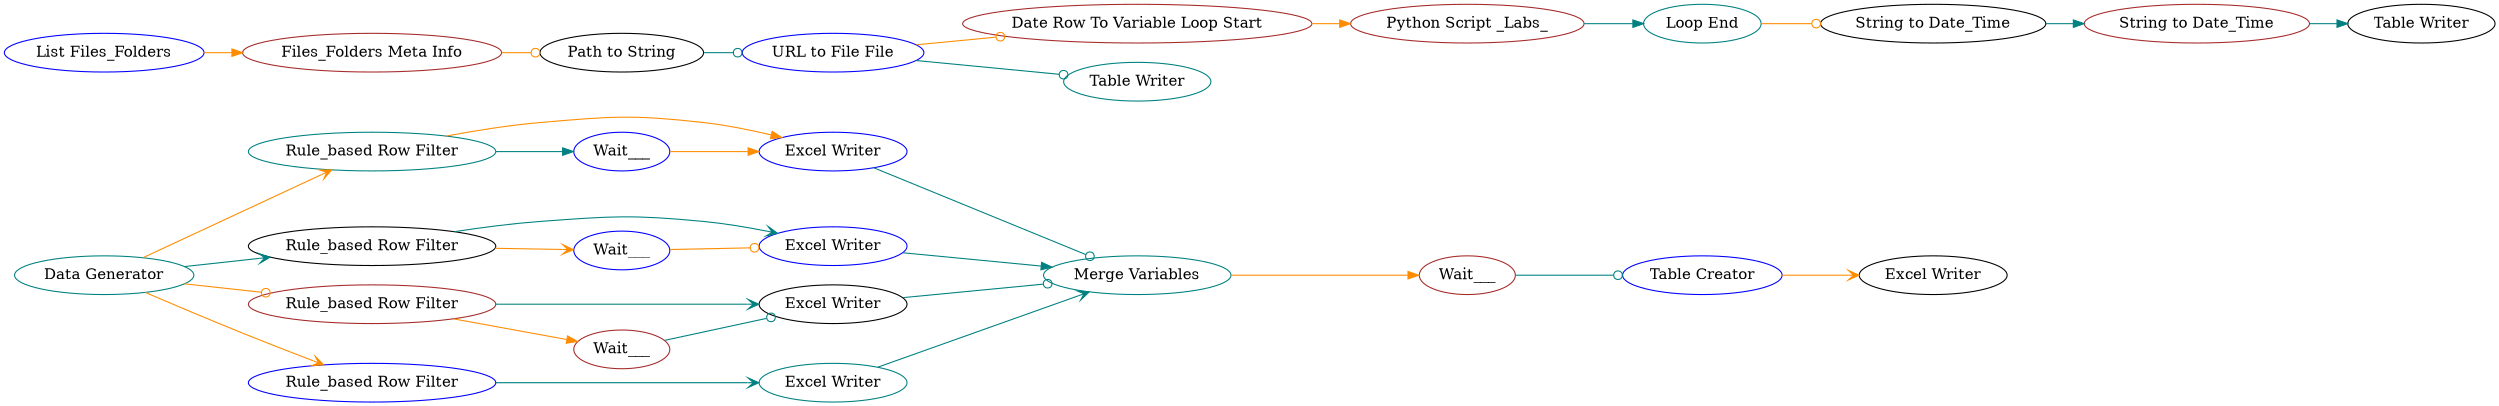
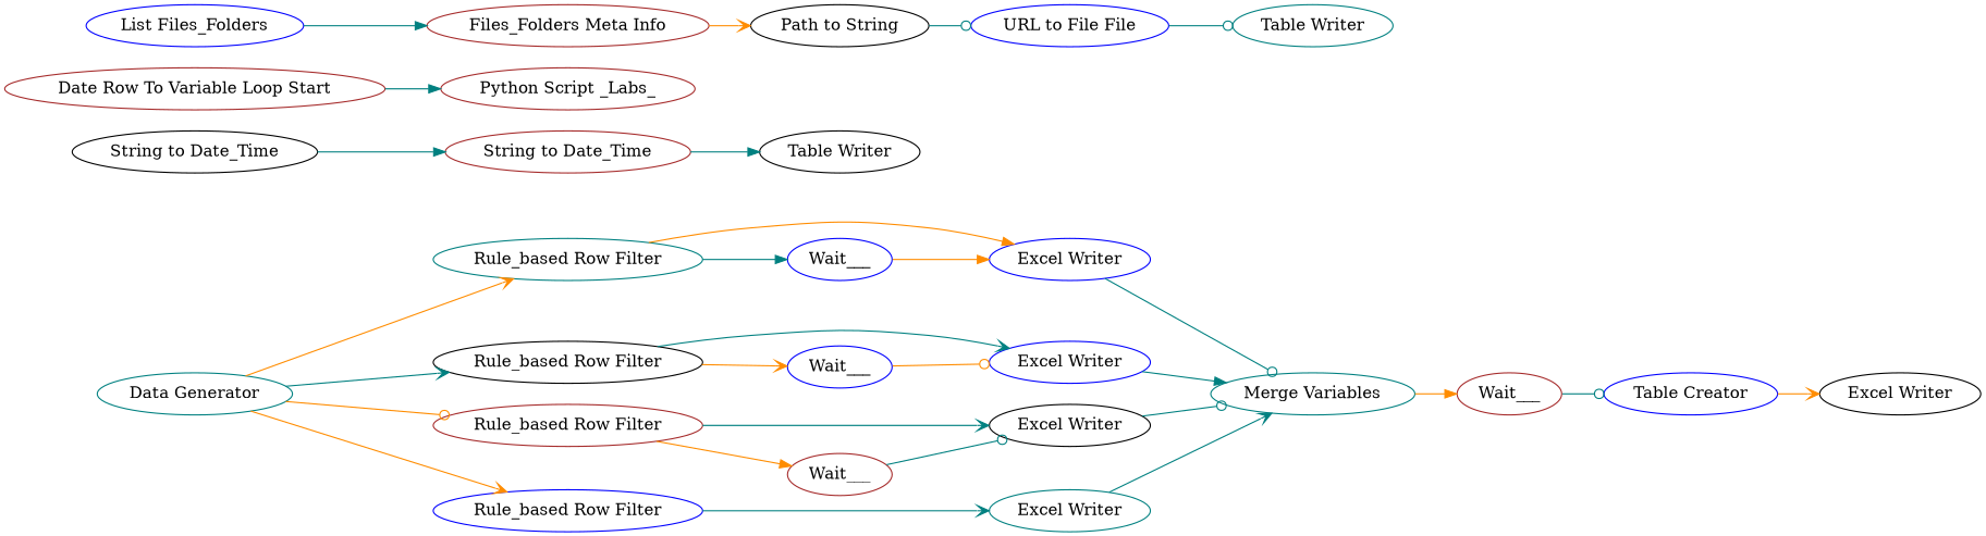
  digraph {
    rankdir=LR
    node [color=blue]
    edge [arrowhead=normal color=teal]
    n1 [color=teal label="Rule_based Row Filter"]
    n2 [label="Excel Writer"]
    n3 [label=Wait___]
    n4 [color=teal label="Merge Variables"]
    n5 [label="Table Creator"]
    n6 [color=black label="Excel Writer"]
    n7 [color=black label="Excel Writer"]
    n8 [color=brown label=Wait___]
    n9 [label="Excel Writer"]
    n10 [color=black label="Table Writer"]
    n11 [color=brown label="Python Script _Labs_"]
-   n12 [color=teal label="Loop End"]
    n13 [color=black label="String to Date_Time"]
    n14 [color=black label="Path to String"]
    n15 [label="URL to File File"]
    n16 [color=brown label="Date Row To Variable Loop Start"]
    n17 [color=teal label="Table Writer"]
    n18 [label="List Files_Folders"]
    n19 [color=brown label="Files_Folders Meta Info"]
    n20 [color=brown label="String to Date_Time"]
    n21 [color=teal label="Excel Writer"]
    n22 [color=teal label="Data Generator"]
    n23 [color=black label="Rule_based Row Filter"]
    n24 [color=brown label="Rule_based Row Filter"]
    n25 [label="Rule_based Row Filter"]
    n26 [label=Wait___]
    n27 [color=brown label=Wait___]
    n1 -> n2 [color=darkorange]
    n1 -> n3
    n2 -> n4 [arrowhead=odot]
    n3 -> n2 [color=darkorange]
    n4 -> n8 [color=darkorange]
    n5 -> n6 [arrowhead=vee color=darkorange]
    n7 -> n4 [arrowhead=odot]
    n8 -> n5 [arrowhead=odot]
    n9 -> n4
-   n11 -> n12
-   n12 -> n13 [arrowhead=odot color=darkorange]
    n13 -> n20
    n14 -> n15 [arrowhead=odot]
-   n15 -> n16 [arrowhead=odot color=darkorange]
    n15 -> n17 [arrowhead=odot]
-   n16 -> n11 [color=darkorange]
-   n18 -> n19 [color=darkorange]
-   n19 -> n14 [arrowhead=odot color=darkorange]
+   n16 -> n11
+   n18 -> n19
+   n19 -> n14 [arrowhead=vee color=darkorange]
    n20 -> n10
    n21 -> n4 [arrowhead=vee]
    n22 -> n1 [arrowhead=vee color=darkorange]
    n22 -> n23 [arrowhead=vee]
    n22 -> n24 [arrowhead=odot color=darkorange]
    n22 -> n25 [arrowhead=vee color=darkorange]
    n23 -> n9 [arrowhead=vee]
    n23 -> n26 [arrowhead=vee color=darkorange]
    n24 -> n7 [arrowhead=vee]
    n24 -> n27 [color=darkorange]
    n25 -> n21 [arrowhead=vee]
    n26 -> n9 [arrowhead=odot color=darkorange]
    n27 -> n7 [arrowhead=odot]
  }
